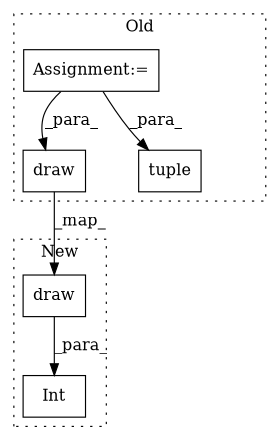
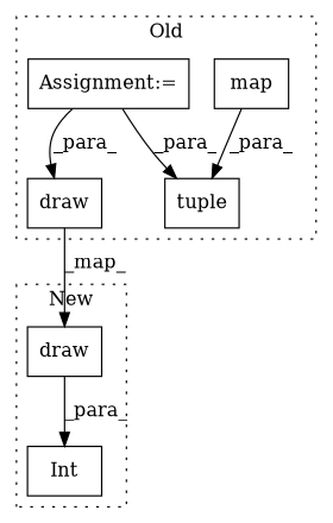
  digraph {
    node [a=32 l="4,1" shape=box]
+   n1 [label=map s="1257,1270"]
    n2 [l="15,-3" label=tuple s="1236,1410"]
    n3 [l="5,1" label=draw s="1434,1454"]
    n4 [a=7 l=29 label="Assignment:=" s=1530]
    n5 [label=Int s="1209,1234"]
    n6 [l="5,1" label=draw s="1213,1233"]
    subgraph cluster_1 {
      label=Old
      style=dotted
+     n1
      n2
      n3
      n4
    }
    subgraph cluster_2 {
      label=New
      style=dotted
      n5
      n6
    }
+   n1 -> n2 [label=_para_]
    n3 -> n6 [label=_map_]
    n4 -> n2 [label=_para_]
    n4 -> n3 [label=_para_]
    n6 -> n5 [label=_para_]
  }
